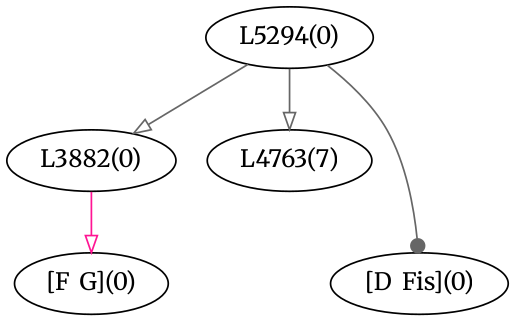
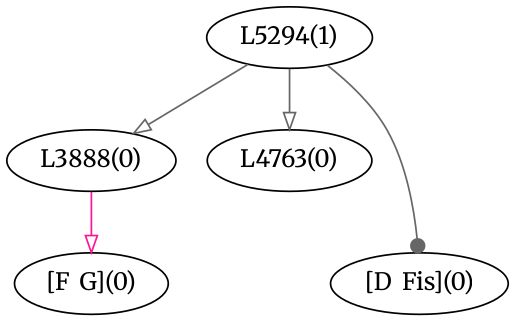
  digraph {
    fontname=Merriweather
    node [fontname=Merriweather]
    edge [arrowhead=onormal color=gray40 fontname=Merriweather]
-   "L5294(0)"
-   "L3888(0)" [label="L3882(0)"]
-   "L4763(0)" [label="L4763(7)"]
+   "L5294(0)" [label="L5294(1)"]
+   "L3888(0)"
+   "L4763(0)"
    "[F  G](0)"
    "[D  Fis](0)"
    subgraph sub_1 {
      rank=min
      "L5294(0)"
    }
    subgraph sub_2 {
      rank=same
      "L3888(0)"
      "L4763(0)"
    }
    subgraph sub_3 {
      rank=max
      "[F  G](0)"
      "[D  Fis](0)"
    }
    "L5294(0)" -> "L3888(0)"
    "L5294(0)" -> "L4763(0)"
    "L5294(0)" -> "[D  Fis](0)" [arrowhead=dot]
    "L3888(0)" -> "[F  G](0)" [color=deeppink]
  }
